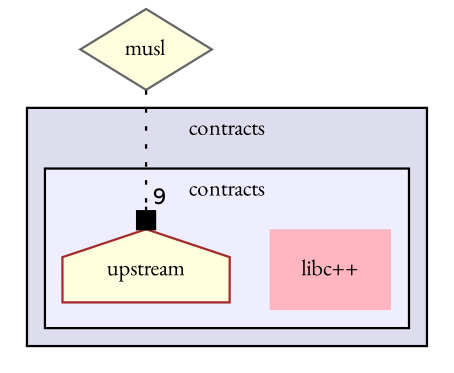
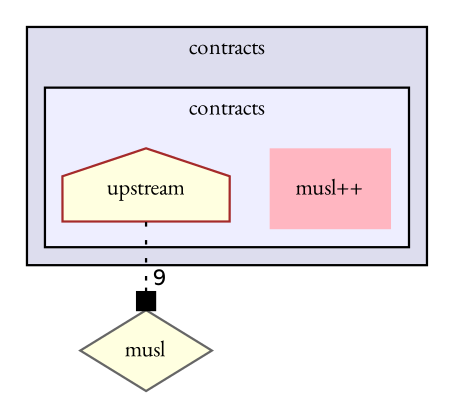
  digraph {
    compound=true
    fontname="EB Garamond"
    node [fontname="EB Garamond" fontsize=10 style=filled fillcolor=lightyellow]
-   n1 [label="libc++" shape=plaintext fillcolor=lightpink color=teal]
+   n1 [label="musl++" shape=plaintext fillcolor=lightpink color=teal]
    n2 [color=brown label=upstream shape=house]
    n3 [color=gray40 label=musl shape=diamond]
    subgraph cluster_1 {
      bgcolor="#ddddee"
      fontsize=10
      label=contracts
      pencolor=black
      subgraph cluster_2 {
        bgcolor="#eeeeff"
        fontsize=10
        pencolor=black
        n1
        n2
      }
    }
-   n3 -> n2 [headlabel=9 labeldistance=1.5 labelfontname=Helvetica labelfontsize=10 color=black style=dotted arrowhead=box fontname="EB Garamond"]
+   n2 -> n3 [headlabel=9 labeldistance=1.5 labelfontname=Helvetica labelfontsize=10 color=black style=dotted arrowhead=box fontname="EB Garamond"]
  }
